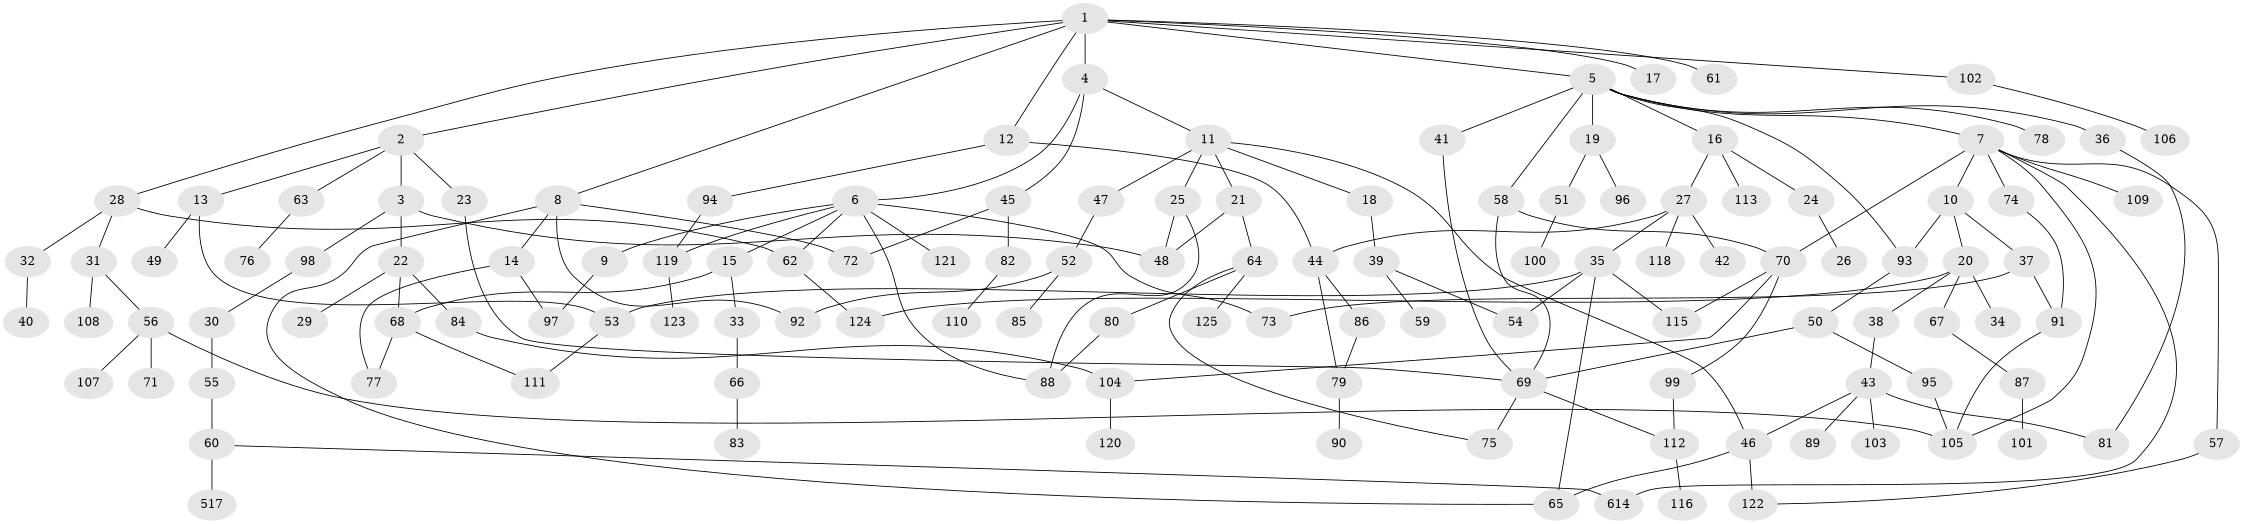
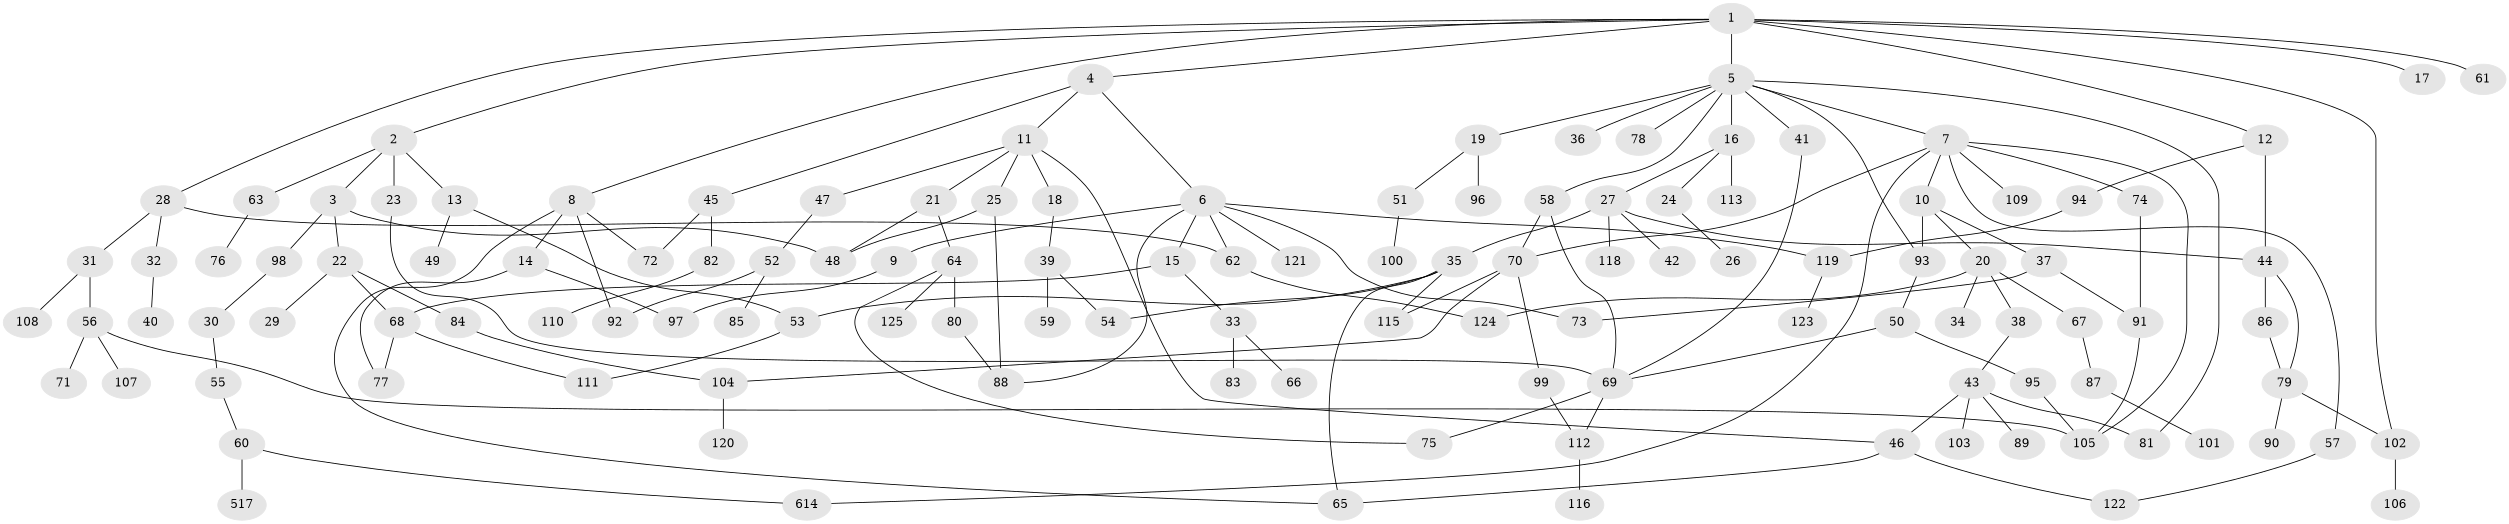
  graph {
    node [color=gray90 style=filled]
    1
    2
    4
    5
    8
    12
    17
    28
    61
    102
    3
    13
    23
    63
    6
    11
    45
    7
    16
    19
    36
    41
    58
    78
    81
    93
    14
    65
    72
    92
    44
    94
    62
    31
    32
    106
    22
    48
    98
    49
    53
    69
    76
    68
    29
    84
    30
    55
    9
    15
    73
    88
    119
    121
    18
    21
    25
    46
    47
    82
    10
    57
    70
    74
    105
    109
    n67 [label=614]
    24
    27
    113
    51
    96
    50
    97
    33
    124
    123
    20
    37
    122
    115
    99
    104
    91
    77
    34
    38
    67
    39
    64
    52
    79
    86
    111
    66
    26
    35
    42
    118
    54
    59
    100
    43
    87
    75
    80
    125
    112
    56
    108
    40
    60
    71
    107
    83
    89
    103
    95
    90
    110
    85
    n122 [label=517]
    101
    116
    120
    1 -- 2
    1 -- 4
    1 -- 5
    1 -- 8
    1 -- 12
    1 -- 17
    1 -- 28
    1 -- 61
    1 -- 102
    2 -- 3
    2 -- 13
    2 -- 23
    2 -- 63
    4 -- 6
    4 -- 11
    4 -- 45
    5 -- 7
    5 -- 16
    5 -- 19
    5 -- 36
    5 -- 41
    5 -- 58
    5 -- 78
-   36 -- 81
+   5 -- 81
    5 -- 93
    8 -- 14
    8 -- 65
    8 -- 72
    8 -- 92
    12 -- 44
    12 -- 94
    28 -- 62
    28 -- 31
    28 -- 32
    102 -- 106
    3 -- 22
    3 -- 48
    3 -- 98
    13 -- 49
    13 -- 53
    23 -- 69
    63 -- 76
    6 -- 62
    6 -- 9
    6 -- 15
    6 -- 73
    6 -- 88
    6 -- 119
    6 -- 121
    11 -- 18
    11 -- 21
    11 -- 25
    11 -- 46
    11 -- 47
    45 -- 72
    45 -- 82
    7 -- 10
    7 -- 57
    7 -- 70
    7 -- 74
    7 -- 105
    7 -- 109
    7 -- n67
    16 -- 24
    16 -- 27
    16 -- 113
    19 -- 51
    19 -- 96
    41 -- 69
    58 -- 69
    58 -- 70
    93 -- 50
    14 -- 97
    14 -- 77
    44 -- 79
    44 -- 86
    94 -- 119
    62 -- 124
    31 -- 56
    31 -- 108
    32 -- 40
    22 -- 68
    22 -- 29
    22 -- 84
    98 -- 30
    53 -- 111
    69 -- 75
    69 -- 112
    68 -- 77
    68 -- 111
    84 -- 104
    30 -- 55
    55 -- 60
    9 -- 97
    15 -- 68
    15 -- 33
    119 -- 123
    18 -- 39
    21 -- 48
    21 -- 64
    25 -- 48
    25 -- 88
    46 -- 65
    46 -- 122
    47 -- 52
    82 -- 110
    10 -- 93
    10 -- 20
    10 -- 37
    57 -- 122
    70 -- 115
    70 -- 99
    70 -- 104
    74 -- 91
    24 -- 26
    27 -- 44
    27 -- 35
    27 -- 42
    27 -- 118
    51 -- 100
    50 -- 69
    50 -- 95
    33 -- 66
    20 -- 124
    20 -- 34
    20 -- 38
    20 -- 67
    37 -- 73
    37 -- 91
    99 -- 112
    104 -- 120
    91 -- 105
    38 -- 43
    67 -- 87
    39 -- 54
    39 -- 59
    64 -- 75
    64 -- 80
    64 -- 125
    52 -- 92
    52 -- 85
+   79 -- 102
    79 -- 90
    86 -- 79
-   66 -- 83
+   33 -- 83
    35 -- 65
    35 -- 53
    35 -- 115
    35 -- 54
    43 -- 81
    43 -- 46
    43 -- 89
    43 -- 103
    87 -- 101
    80 -- 88
    112 -- 116
    56 -- 105
    56 -- 71
    56 -- 107
    60 -- n67
    60 -- n122
    95 -- 105
  }
